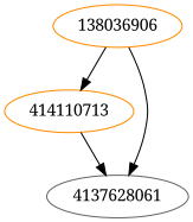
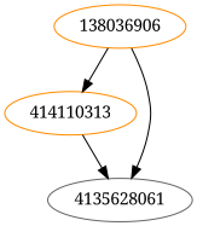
  strict digraph {
    fontname="Noto Serif"
    node [color=darkorange fontname="Noto Serif"]
    edge [fontname="Noto Serif"]
    n1 [label=138036906]
-   414110713
-   4137628061 [color=gray40]
+   414110713 [label=414110313]
+   4137628061 [color=gray40 label=4135628061]
    n1 -> 414110713
    n1 -> 4137628061
    414110713 -> 4137628061
  }
